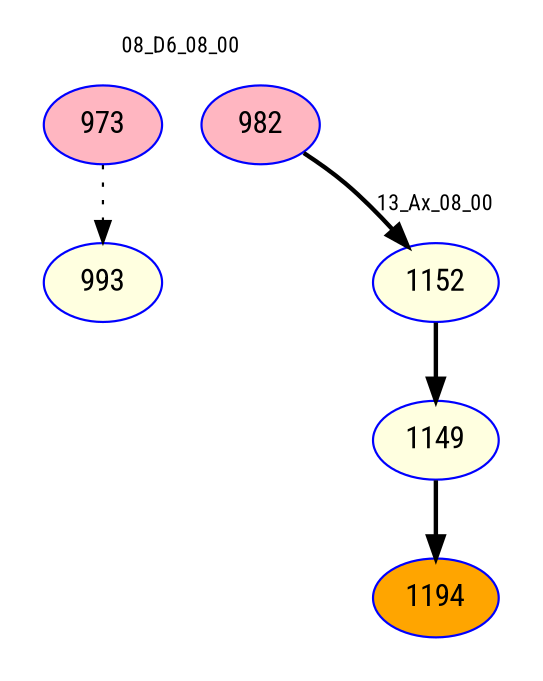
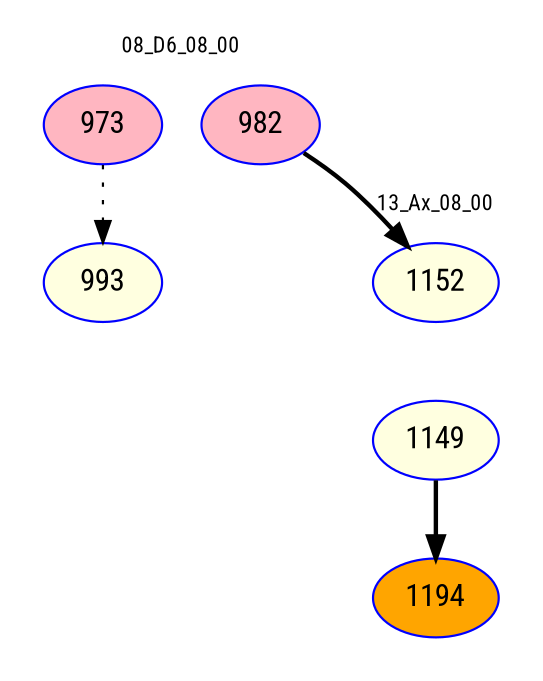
  digraph {
    fontname="Roboto Condensed"
    node [color=blue fillcolor=lightyellow fontname="Roboto Condensed" style=filled]
    edge [color=black fontname="Roboto Condensed" style=bold]
    n1 [label=1152]
    n2 [label=1149]
    n3 [fillcolor=orange label=1194]
    n4 [fillcolor=lightpink label=982]
    n5 [fillcolor=lightpink label=973]
    n6 [label=993]
    subgraph cluster_1 {
      color=white
      fontsize=10
      label="13_Ax_08_00"
      n1
      n2
      n3
    }
    subgraph cluster_2 {
      color=white
      fontsize=10
      label="08_D6_08_00"
      n4
      n5
      n6
    }
-   n1 -> n2
    n2 -> n3
    n4 -> n1
    n5 -> n6 [style=dotted]
  }
